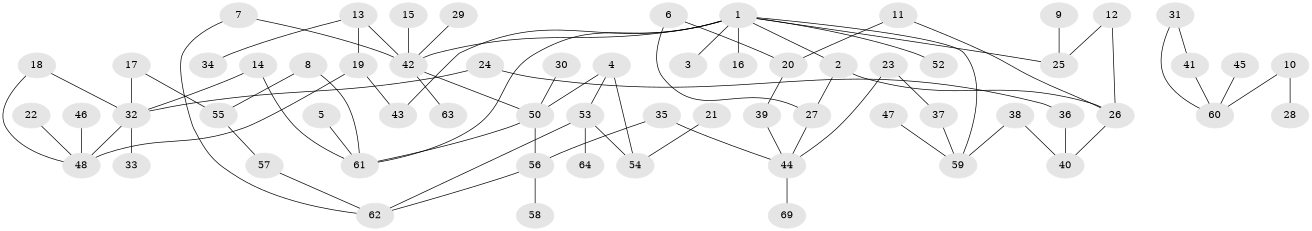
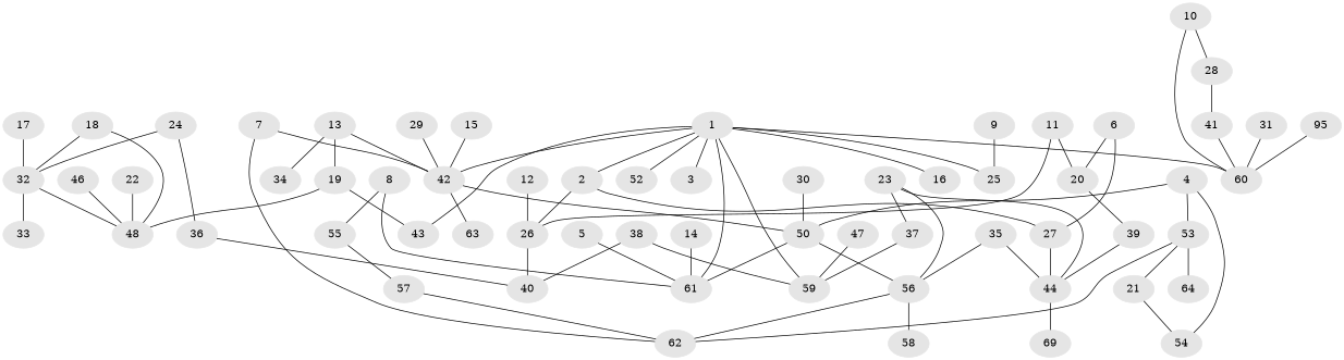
  graph {
    node [color=gray90 style=filled]
    edge [weight=1.0]
    1
    2
    3
    16
    25
    42
    43
    52
    59
    60
    61
    26
    27
    50
    63
    40
    44
    4
    53
    54
    56
    62
    64
    5
    6
    20
    39
    7
    8
    55
    57
    9
    10
    28
    41
    11
    12
    13
    19
    34
    48
    14
    32
    33
    15
    17
    18
    21
    22
    23
    37
    n52 [label=69]
    58
    24
    36
    29
    30
    31
    35
    38
-   45
+   45 [label=95]
    46
    47
    1 -- 2
    1 -- 3
    1 -- 16
    1 -- 25
    1 -- 42
    1 -- 43
    1 -- 52
    1 -- 59
+   1 -- 60
    1 -- 61
    2 -- 26
    2 -- 27
    42 -- 50
    42 -- 63
    26 -- 40
    27 -- 44
    50 -- 61
    50 -- 56
    44 -- n52
    4 -- 50
    4 -- 53
    4 -- 54
-   53 -- 54
+   53 -- 21
    53 -- 62
    53 -- 64
    56 -- 62
    56 -- 58
    5 -- 61
    6 -- 27
    6 -- 20
    20 -- 39
    39 -- 44
    7 -- 42
    7 -- 62
    8 -- 61
    8 -- 55
    55 -- 57
    57 -- 62
    9 -- 25
    10 -- 60
    10 -- 28
-   31 -- 41
+   28 -- 41
    41 -- 60
    11 -- 26
    11 -- 20
-   12 -- 25
    12 -- 26
    13 -- 42
    13 -- 19
    13 -- 34
    19 -- 43
    19 -- 48
    14 -- 61
-   14 -- 32
    32 -- 48
    32 -- 33
    15 -- 42
-   17 -- 55
    17 -- 32
    18 -- 48
    18 -- 32
    21 -- 54
    22 -- 48
    23 -- 44
+   23 -- 56
    23 -- 37
    37 -- 59
    24 -- 32
    24 -- 36
    36 -- 40
    29 -- 42
    30 -- 50
    31 -- 60
    35 -- 44
    35 -- 56
    38 -- 59
    38 -- 40
    45 -- 60
    46 -- 48
    47 -- 59
  }
